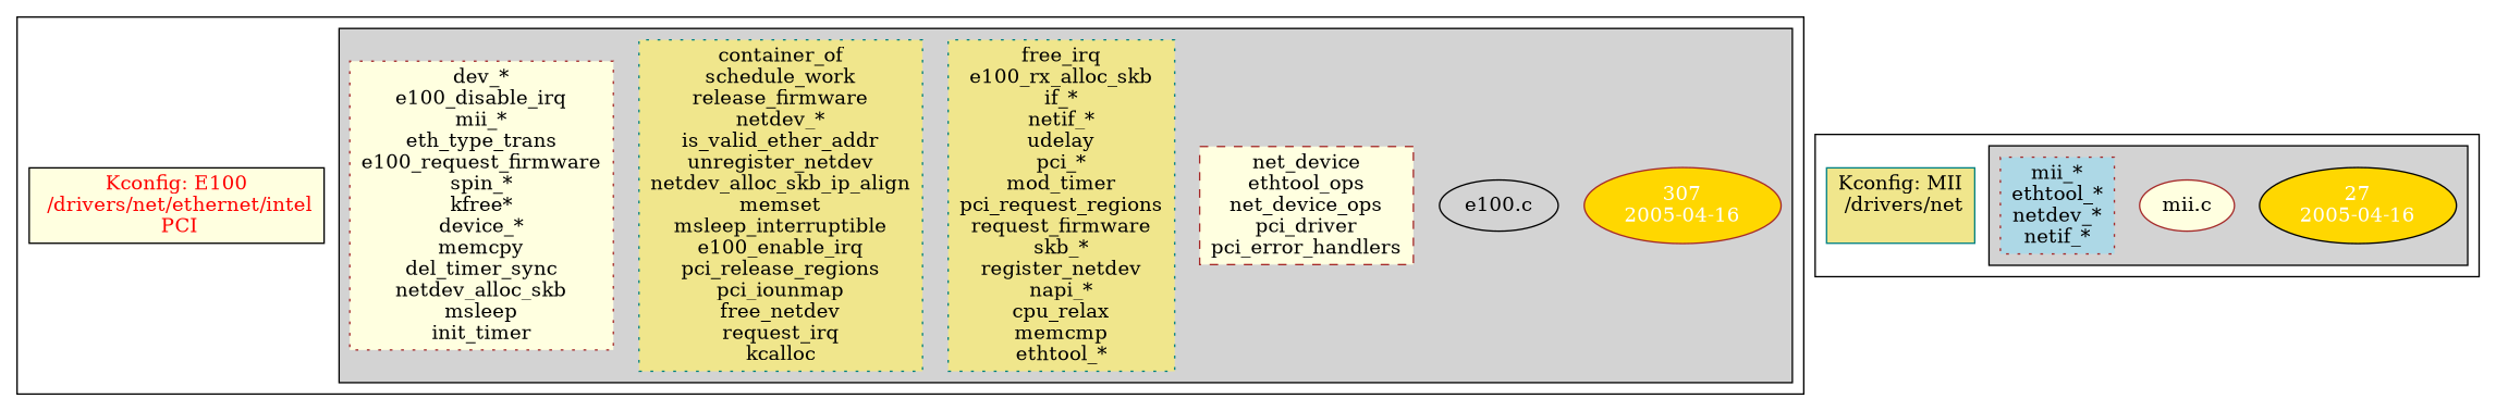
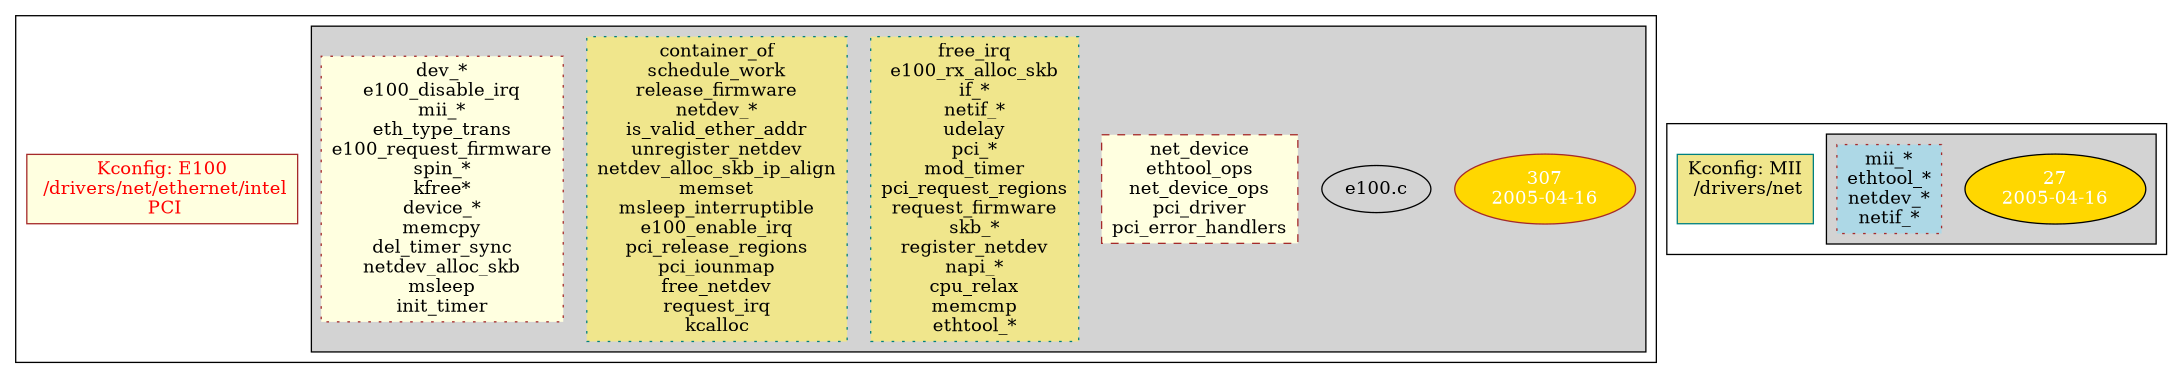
  digraph {
    ranksep=2
    splines=ortho
    node [fillcolor=lightyellow fontcolor=black style=filled color=brown shape=box]
    n1 [fillcolor=gold fontcolor=white label="307\n2005-04-16" shape=""]
    n2 [fillcolor=lightgrey label="e100.c\n" color=black shape=""]
    n3 [label="net_device\nethtool_ops\nnet_device_ops\npci_driver\npci_error_handlers\n" style="filled,dashed"]
    n4 [fillcolor=khaki label="free_irq\ne100_rx_alloc_skb\nif_*\nnetif_*\nudelay\npci_*\nmod_timer\npci_request_regions\nrequest_firmware\nskb_*\nregister_netdev\nnapi_*\ncpu_relax\nmemcmp\nethtool_*\n" style="filled,dotted" color=teal]
    n5 [fillcolor=khaki label="container_of\nschedule_work\nrelease_firmware\nnetdev_*\nis_valid_ether_addr\nunregister_netdev\nnetdev_alloc_skb_ip_align\nmemset\nmsleep_interruptible\ne100_enable_irq\npci_release_regions\npci_iounmap\nfree_netdev\nrequest_irq\nkcalloc\n" style="filled,dotted" color=teal]
    n6 [label="dev_*\ne100_disable_irq\nmii_*\neth_type_trans\ne100_request_firmware\nspin_*\nkfree*\ndevice_*\nmemcpy\ndel_timer_sync\nnetdev_alloc_skb\nmsleep\ninit_timer\n" style="filled,dotted"]
-   n7 [fontcolor=red label="Kconfig: E100\n /drivers/net/ethernet/intel\n  PCI " color=black]
+   n7 [fontcolor=red label="Kconfig: E100\n /drivers/net/ethernet/intel\n  PCI "]
    n8 [fillcolor=gold fontcolor=white label="27\n2005-04-16" color=black shape=""]
-   n9 [label="mii.c\n" shape=""]
    n10 [fillcolor=lightblue label="mii_*\nethtool_*\nnetdev_*\nnetif_*\n" style="filled,dotted"]
    n11 [label="Kconfig: MII\n /drivers/net\n " fillcolor=khaki color=teal fontcolor=""]
    subgraph cluster_1 {
      n7
      subgraph cluster_2 {
        style=filled
        n1
        n2
        n3
        n4
        n5
        n6
      }
    }
    subgraph cluster_3 {
      n11
      subgraph cluster_4 {
        style=filled
        n8
-       n9
        n10
      }
    }
  }
